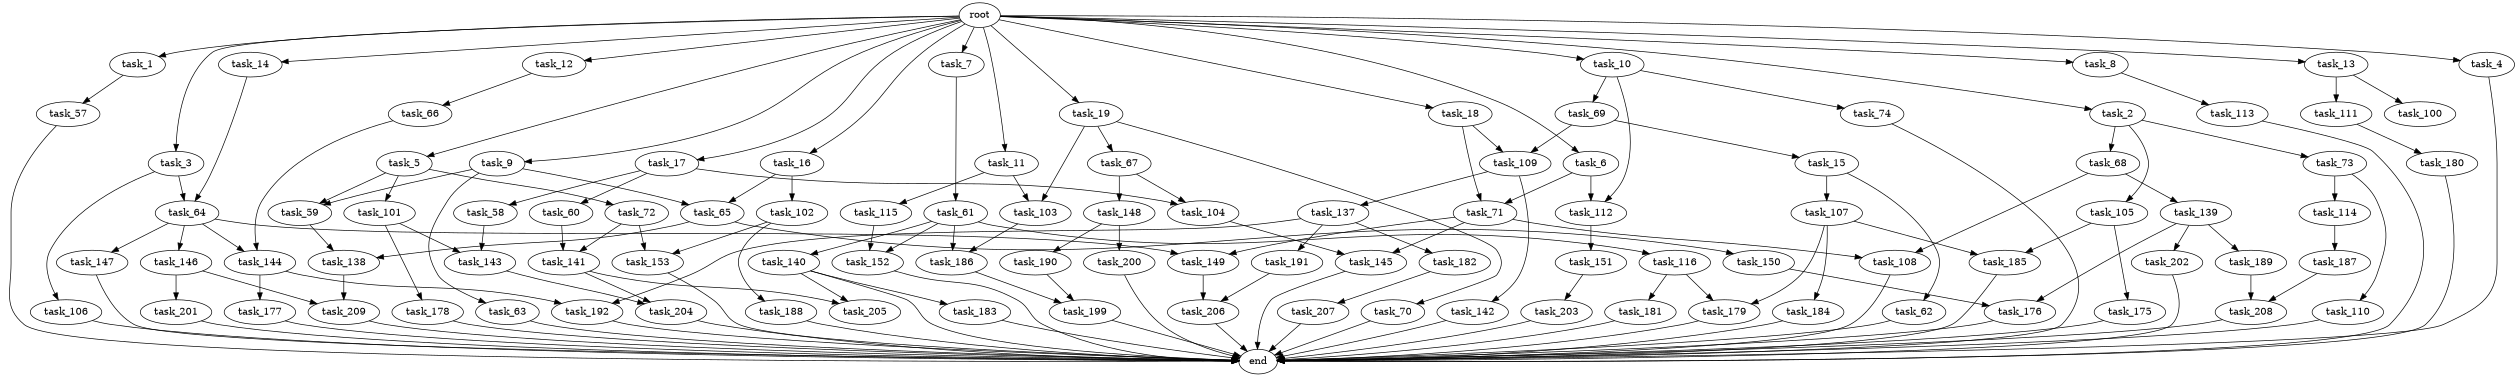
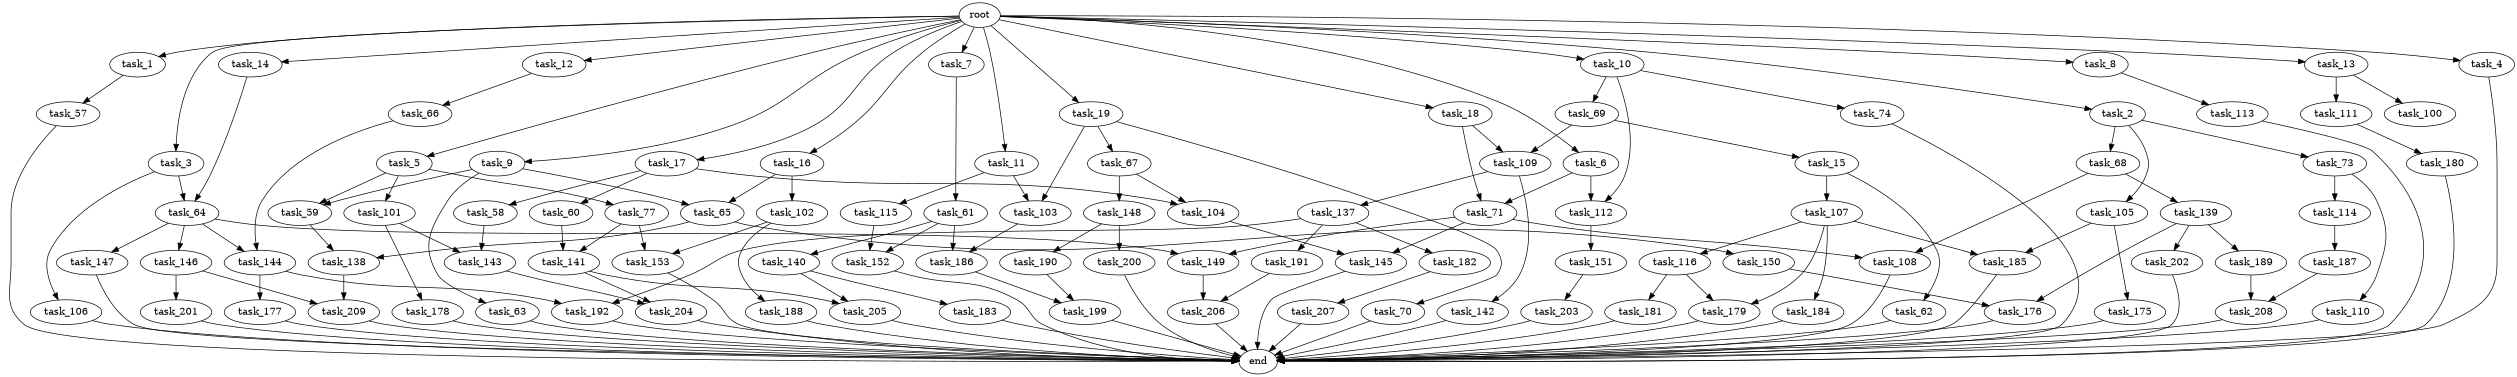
  digraph {
    task_142
    end
    task_149
    task_206
    task_192
    task_207
    task_16
    task_102
    task_65
    task_188
    task_153
    task_150
    task_138
    task_57
    task_115
    task_152
    task_19
    task_103
    task_70
    task_67
    task_186
    task_104
    task_148
    task_12
    task_66
    task_144
    task_190
    task_199
    task_176
    task_114
    task_187
    task_208
    task_11
    task_113
    task_68
    task_108
    task_139
    task_202
    task_189
    task_101
    task_178
    task_143
    task_204
    task_58
    task_145
    task_151
    task_203
    task_177
    task_62
    task_14
    task_64
    task_147
    task_146
    task_8
    task_1
    task_182
    task_6
    task_112
    task_71
-   task_72
+   task_72 [label=task_77]
    task_141
    task_205
    task_200
    task_63
    task_180
    root
    task_7
    task_2
    task_4
    task_18
    task_10
    task_13
    task_3
    task_9
    task_5
    task_17
    task_61
    task_73
    task_105
    task_109
    task_74
    task_69
    task_111
    task_100
    task_15
    task_107
    task_106
    task_59
    task_60
    task_140
    task_116
    task_191
    task_201
    task_209
    task_110
    task_185
    task_175
    task_179
    task_137
    task_183
    task_181
    task_184
    task_142 -> end
    task_149 -> task_206
    task_206 -> end
    task_192 -> end
    task_207 -> end
    task_16 -> task_102
    task_16 -> task_65
    task_102 -> task_188
    task_102 -> task_153
    task_65 -> task_150
    task_65 -> task_138
    task_188 -> end
    task_153 -> end
    task_150 -> task_176
    task_138 -> task_209
    task_57 -> end
    task_115 -> task_152
    task_152 -> end
    task_19 -> task_103
    task_19 -> task_70
    task_19 -> task_67
    task_103 -> task_186
    task_70 -> end
    task_67 -> task_104
    task_67 -> task_148
    task_186 -> task_199
    task_104 -> task_145
    task_148 -> task_190
    task_148 -> task_200
    task_12 -> task_66
    task_66 -> task_144
    task_144 -> task_192
    task_144 -> task_177
    task_190 -> task_199
    task_199 -> end
    task_176 -> end
    task_114 -> task_187
    task_187 -> task_208
    task_208 -> end
    task_11 -> task_115
    task_11 -> task_103
    task_113 -> end
    task_68 -> task_108
    task_68 -> task_139
    task_108 -> end
    task_139 -> task_176
    task_139 -> task_202
    task_139 -> task_189
    task_202 -> end
    task_189 -> task_208
    task_101 -> task_178
    task_101 -> task_143
    task_178 -> end
    task_143 -> task_204
    task_204 -> end
    task_58 -> task_143
    task_145 -> end
    task_151 -> task_203
    task_203 -> end
    task_177 -> end
    task_62 -> end
    task_14 -> task_64
    task_64 -> task_149
    task_64 -> task_144
    task_64 -> task_147
    task_64 -> task_146
    task_147 -> end
    task_146 -> task_201
    task_146 -> task_209
    task_8 -> task_113
    task_1 -> task_57
    task_182 -> task_207
    task_6 -> task_112
    task_6 -> task_71
    task_112 -> task_151
    task_71 -> task_149
    task_71 -> task_108
    task_71 -> task_145
    task_72 -> task_153
    task_72 -> task_141
    task_141 -> task_204
    task_141 -> task_205
-   task_140 -> end
+   task_205 -> end
    task_200 -> end
    task_63 -> end
    task_180 -> end
    root -> task_16
    root -> task_19
    root -> task_12
    root -> task_11
    root -> task_14
    root -> task_8
    root -> task_1
    root -> task_6
    root -> task_7
    root -> task_2
    root -> task_4
    root -> task_18
    root -> task_10
    root -> task_13
    root -> task_3
    root -> task_9
    root -> task_5
    root -> task_17
    task_7 -> task_61
    task_2 -> task_68
    task_2 -> task_73
    task_2 -> task_105
    task_4 -> end
    task_18 -> task_71
    task_18 -> task_109
    task_10 -> task_112
    task_10 -> task_74
    task_10 -> task_69
    task_13 -> task_111
    task_13 -> task_100
    task_3 -> task_64
    task_3 -> task_106
    task_9 -> task_65
    task_9 -> task_63
    task_9 -> task_59
    task_5 -> task_101
    task_5 -> task_72
    task_5 -> task_59
    task_17 -> task_104
    task_17 -> task_58
    task_17 -> task_60
    task_61 -> task_152
    task_61 -> task_186
    task_61 -> task_140
-   task_61 -> task_116
+   task_107 -> task_116
    task_73 -> task_114
    task_73 -> task_110
    task_105 -> task_185
    task_105 -> task_175
    task_109 -> task_142
    task_109 -> task_137
    task_74 -> end
    task_69 -> task_109
    task_69 -> task_15
    task_111 -> task_180
    task_15 -> task_62
    task_15 -> task_107
    task_107 -> task_185
    task_107 -> task_179
    task_107 -> task_184
    task_106 -> end
    task_59 -> task_138
    task_60 -> task_141
    task_140 -> task_205
    task_140 -> task_183
    task_116 -> task_179
    task_116 -> task_181
    task_191 -> task_206
    task_201 -> end
    task_209 -> end
    task_110 -> end
    task_185 -> end
    task_175 -> end
    task_179 -> end
    task_137 -> task_192
    task_137 -> task_182
    task_137 -> task_191
    task_183 -> end
    task_181 -> end
    task_184 -> end
  }
